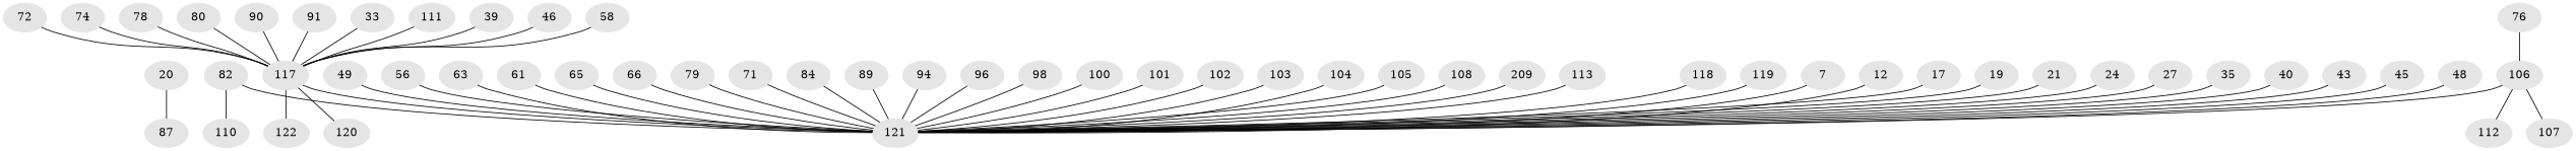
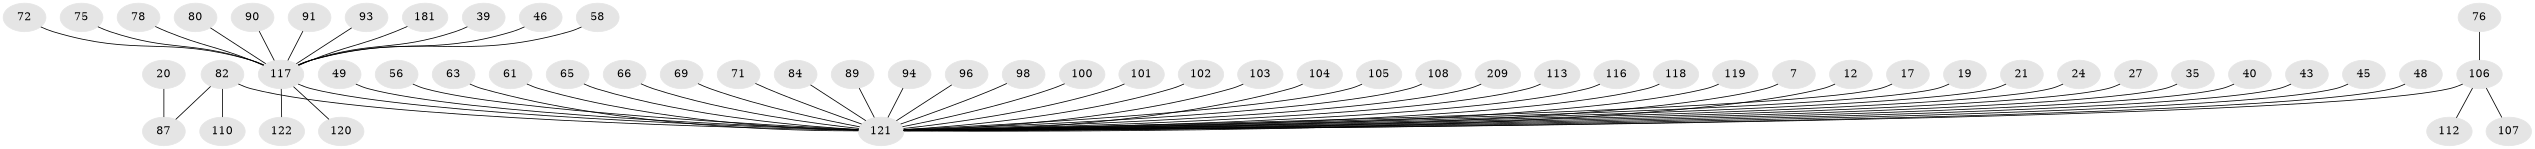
  graph {
    node [color=gray90 style=filled]
    121 [super="+38+74+97+77+91+99+4"]
    7
    n3 [label=12]
    17
    19
    82 [super="+31+32+55+59+18"]
    87
    110
    20
    21
    24
    27
    35
    117 [super="+115+114+95+83"]
    120
    122
    39
    40
    43
    45
    46
    48
    49
    56
    58
    n26 [label=63]
    61 [super="+52"]
    106 [super="+42+70"]
    107
    112
    65
    66
-   69 [label=79]
+   69
    71
    72
-   75 [super="+33" label=74]
+   75 [super="+33"]
    76
    78
    80 [super="+73"]
    84
    89
    90
    n43 [label=91 super="+88"]
-   93 [label=33]
+   93
    94
    96
    98
    100
    101 [super="+14"]
    102
    103
    104
    105
    108
    n55 [label=209]
-   111 [super="+51"]
+   111 [super="+51" label=181]
    113
+   116 [super="+10"]
    118
    119
    7 -- 121
    n3 -- 121
    17 -- 121
    19 -- 121
    82 -- 121 [weight=6]
+   82 -- 87
    82 -- 110
    20 -- 87
    21 -- 121
    24 -- 121
    27 -- 121
    35 -- 121
    117 -- 121 [weight=19]
    117 -- 120
    117 -- 122
    39 -- 117
    40 -- 121
    43 -- 121
    45 -- 121
    46 -- 117
    48 -- 121
    49 -- 121
    56 -- 121
    58 -- 117
    n26 -- 121
    61 -- 121
    106 -- 121 [weight=7]
    106 -- 107
    106 -- 112
    65 -- 121
    66 -- 121
    69 -- 121
    71 -- 121
    72 -- 117
    75 -- 117
    76 -- 106
    78 -- 117
    80 -- 117
    84 -- 121
    89 -- 121
    90 -- 117 [weight=2]
    n43 -- 117
    93 -- 117
    94 -- 121
    96 -- 121
    98 -- 121
    100 -- 121
    101 -- 121 [weight=2]
    102 -- 121
    103 -- 121
    104 -- 121
    105 -- 121
    108 -- 121
    n55 -- 121
    111 -- 117
    113 -- 121
+   116 -- 121
    118 -- 121
    119 -- 121
  }
